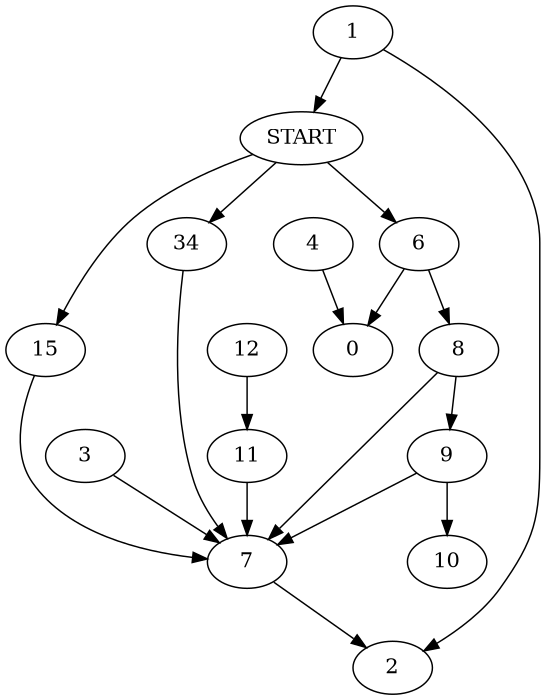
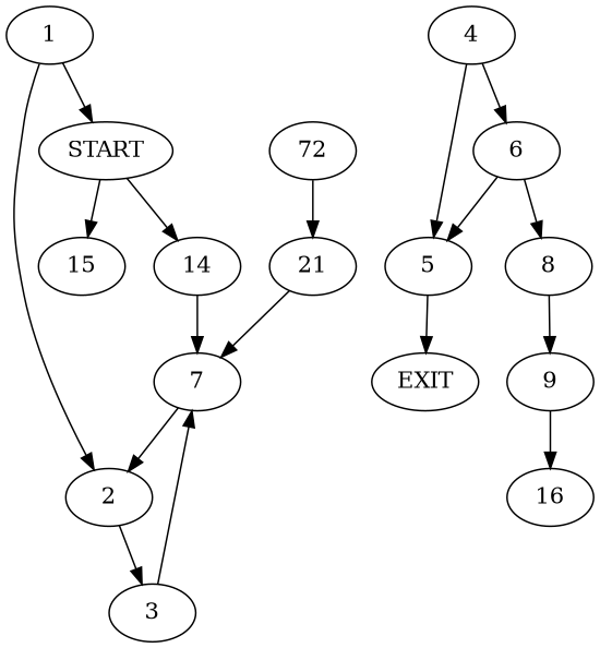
  digraph {
    n1 [label=START]
    n2 [label=15]
-   14 [label=34]
+   14
    1
    2
    7
+   n7 [label=EXIT]
    3
    4
-   5 [label=0]
+   5
    6
    8
    9
-   10
-   11
-   12
+   10 [label=16]
+   11 [label=21]
+   12 [label=72]
    n1 -> n2
    n1 -> 14
-   n2 -> 7
    14 -> 7
    1 -> n1
    1 -> 2
+   2 -> 3
    7 -> 2
    3 -> 7
    4 -> 5
-   n1 -> 6
+   4 -> 6
+   5 -> n7
    6 -> 5
    6 -> 8
-   8 -> 7
    8 -> 9
-   9 -> 7
    9 -> 10
    11 -> 7
    12 -> 11
  }
